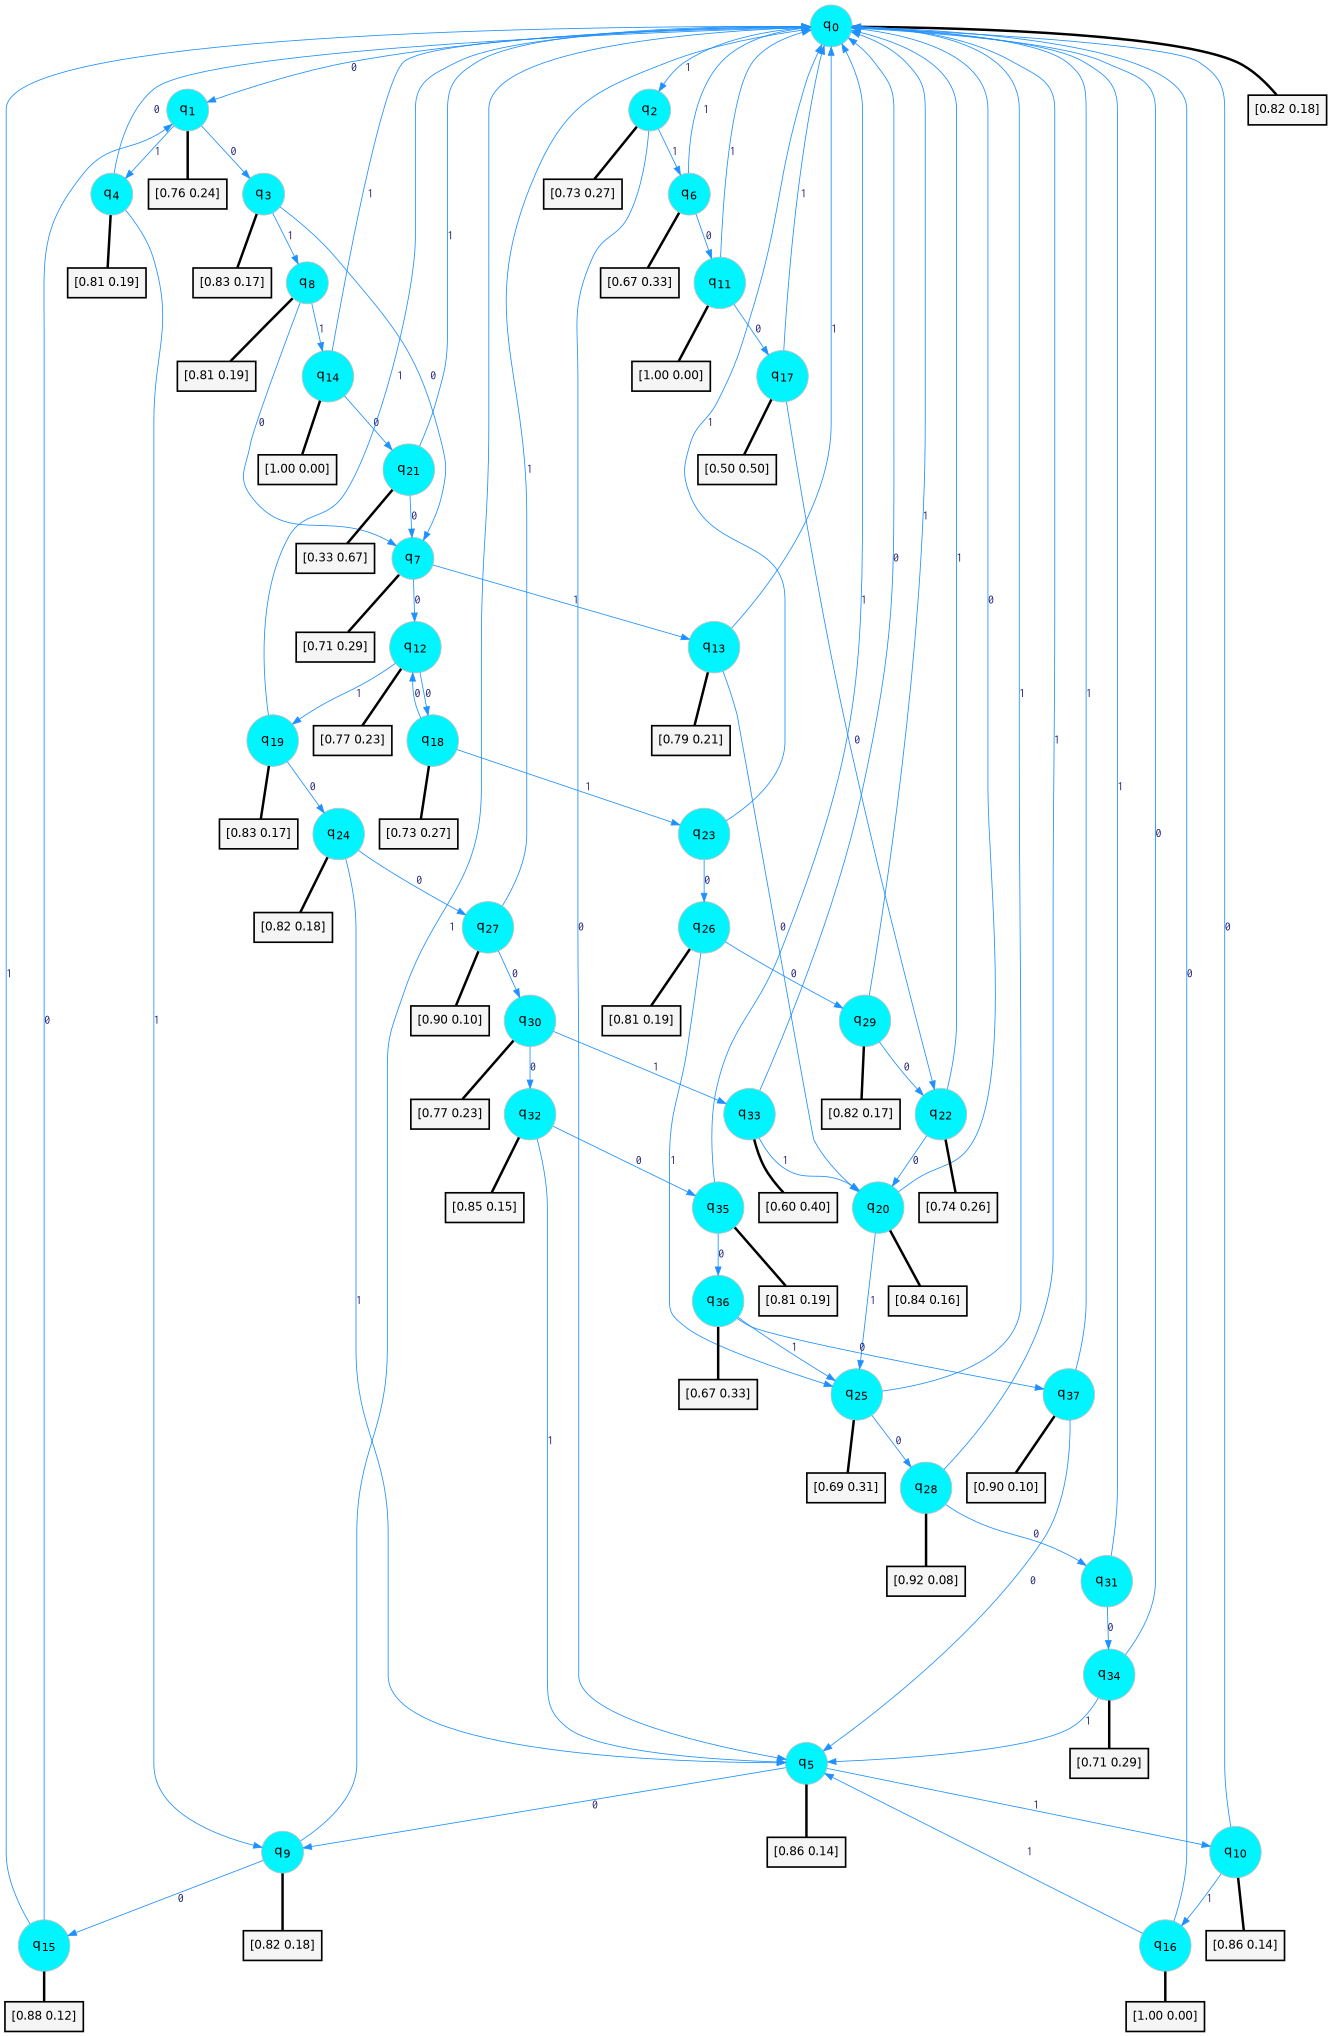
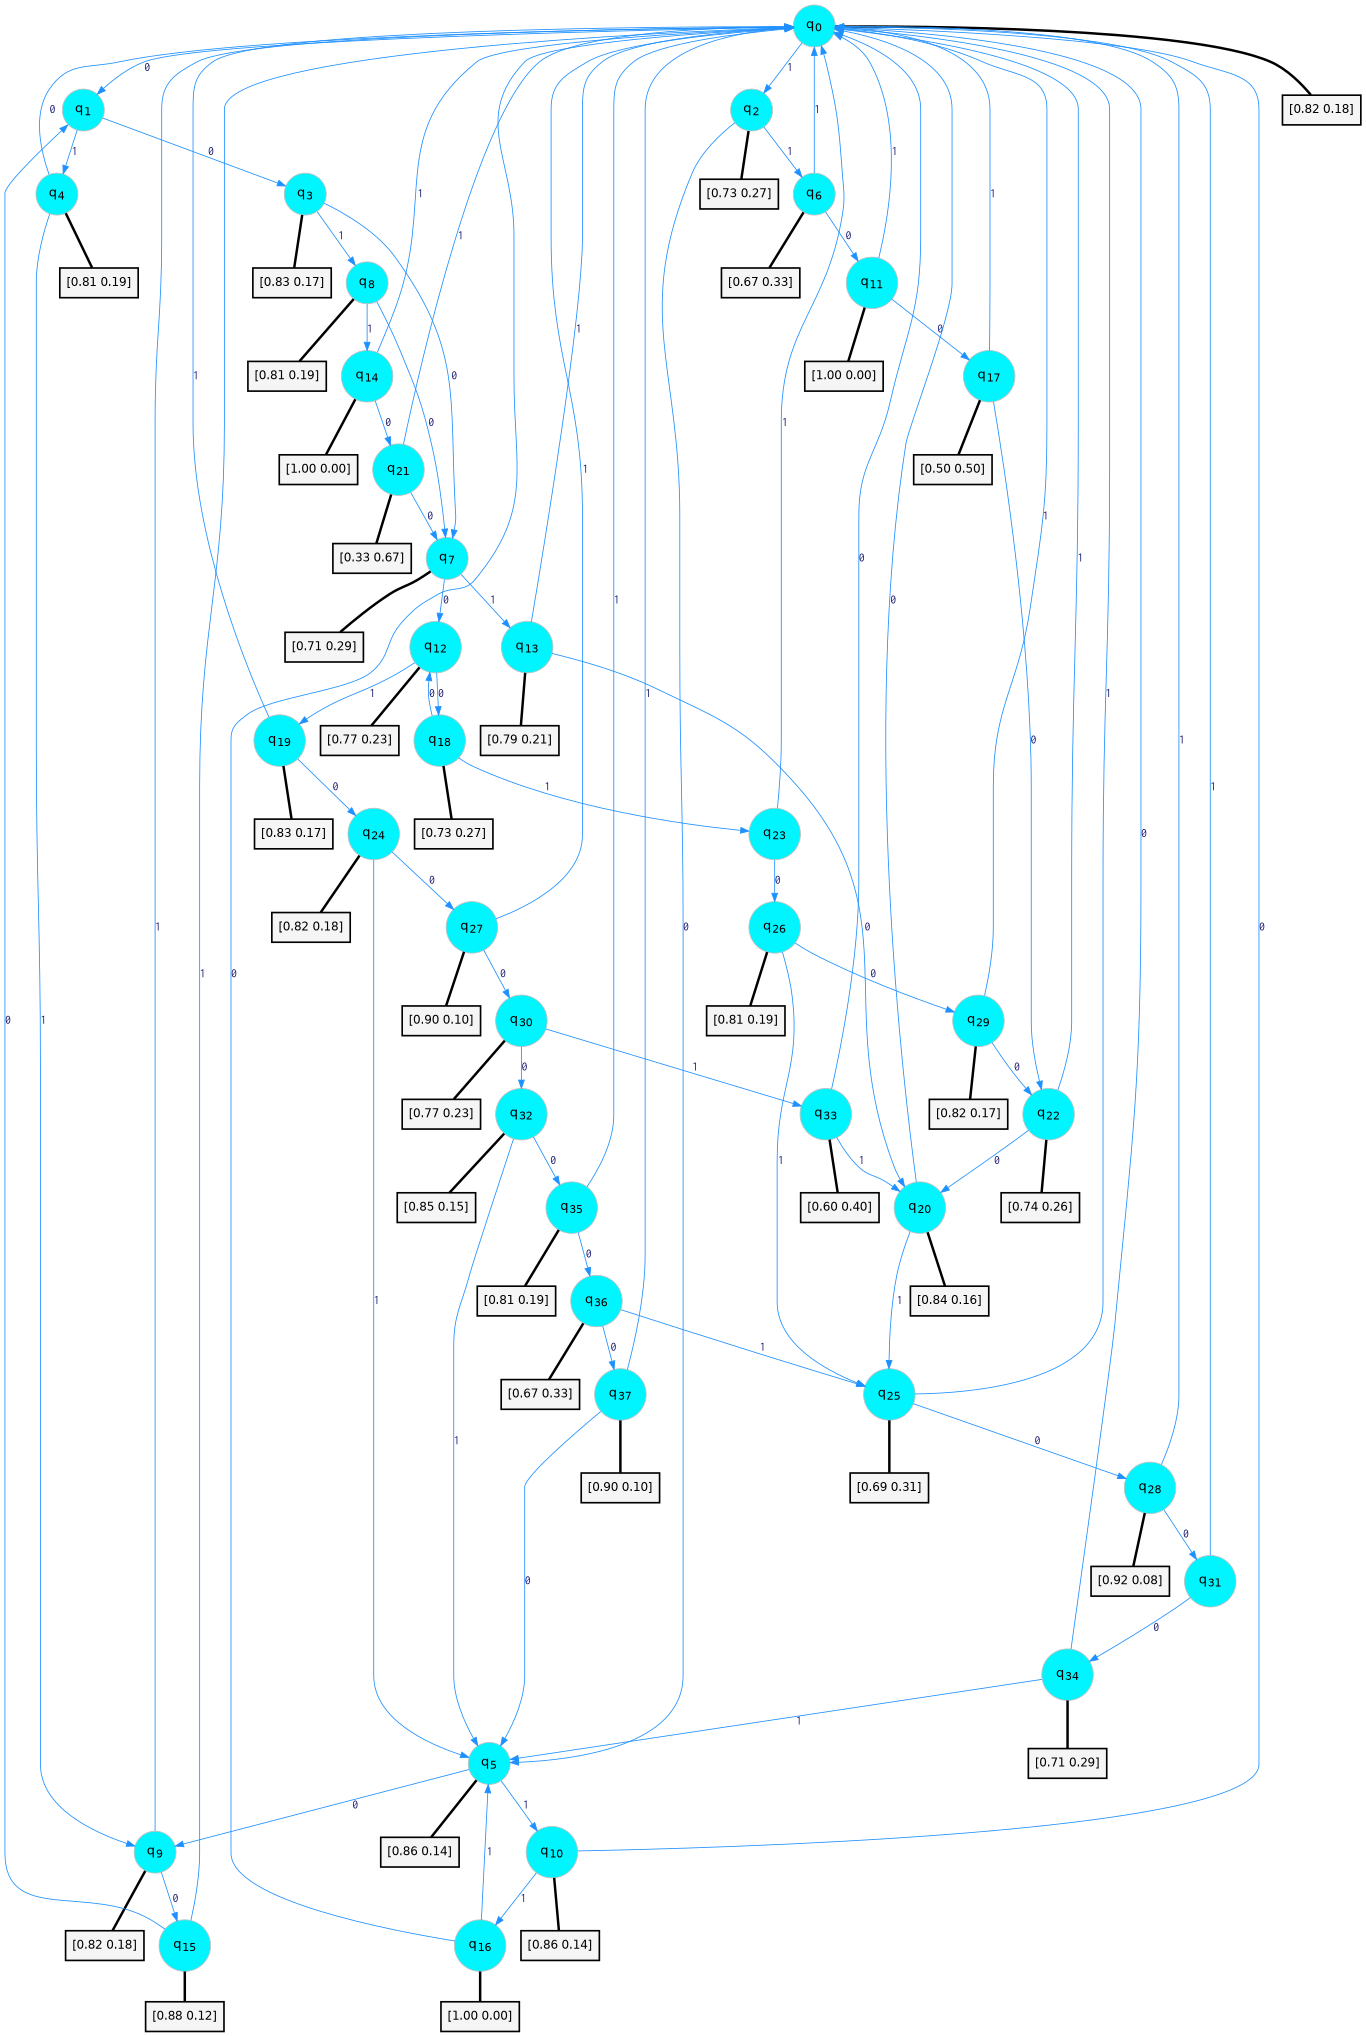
  digraph {
    rankdir=TD
    node [color=gray fillcolor=turquoise1 fontcolor=black fontname=Helvetica fontsize=16 fontweight=bold shape=circle style=filled]
    edge [arrowsize=1 color=dodgerblue1 fontcolor=midnightblue fontname=courier fontweight=bold penwidth=1 style=solid weight=20]
    n1 [label=<q<SUB>0</SUB>>]
    n2 [label=<q<SUB>1</SUB>>]
    n3 [label=<q<SUB>2</SUB>>]
    n4 [color=black fillcolor=whitesmoke fontsize=14 label="[0.82 0.18]" penwidth=2 shape=box]
    n5 [label=<q<SUB>3</SUB>>]
    n6 [label=<q<SUB>4</SUB>>]
-   n7 [color=black fillcolor=whitesmoke fontsize=14 label="[0.76 0.24]" penwidth=2 shape=box]
    n8 [label=<q<SUB>5</SUB>>]
    n9 [label=<q<SUB>6</SUB>>]
    n10 [color=black fillcolor=whitesmoke fontsize=14 label="[0.73 0.27]" penwidth=2 shape=box]
    n11 [label=<q<SUB>7</SUB>>]
    n12 [label=<q<SUB>8</SUB>>]
    n13 [color=black fillcolor=whitesmoke fontsize=14 label="[0.83 0.17]" penwidth=2 shape=box]
    n14 [label=<q<SUB>9</SUB>>]
    n15 [color=black fillcolor=whitesmoke fontsize=14 label="[0.81 0.19]" penwidth=2 shape=box]
    n16 [label=<q<SUB>10</SUB>>]
    n17 [color=black fillcolor=whitesmoke fontsize=14 label="[0.86 0.14]" penwidth=2 shape=box]
    n18 [label=<q<SUB>11</SUB>>]
    n19 [color=black fillcolor=whitesmoke fontsize=14 label="[0.67 0.33]" penwidth=2 shape=box]
    n20 [label=<q<SUB>12</SUB>>]
    n21 [label=<q<SUB>13</SUB>>]
    n22 [color=black fillcolor=whitesmoke fontsize=14 label="[0.71 0.29]" penwidth=2 shape=box]
    n23 [label=<q<SUB>14</SUB>>]
    n24 [color=black fillcolor=whitesmoke fontsize=14 label="[0.81 0.19]" penwidth=2 shape=box]
    n25 [label=<q<SUB>15</SUB>>]
    n26 [color=black fillcolor=whitesmoke fontsize=14 label="[0.82 0.18]" penwidth=2 shape=box]
    n27 [label=<q<SUB>16</SUB>>]
    n28 [color=black fillcolor=whitesmoke fontsize=14 label="[0.86 0.14]" penwidth=2 shape=box]
    n29 [label=<q<SUB>17</SUB>>]
    n30 [color=black fillcolor=whitesmoke fontsize=14 label="[1.00 0.00]" penwidth=2 shape=box]
    n31 [label=<q<SUB>18</SUB>>]
    n32 [label=<q<SUB>19</SUB>>]
    n33 [color=black fillcolor=whitesmoke fontsize=14 label="[0.77 0.23]" penwidth=2 shape=box]
    n34 [label=<q<SUB>20</SUB>>]
    n35 [color=black fillcolor=whitesmoke fontsize=14 label="[0.79 0.21]" penwidth=2 shape=box]
    n36 [label=<q<SUB>21</SUB>>]
    n37 [color=black fillcolor=whitesmoke fontsize=14 label="[1.00 0.00]" penwidth=2 shape=box]
    n38 [color=black fillcolor=whitesmoke fontsize=14 label="[0.88 0.12]" penwidth=2 shape=box]
    n39 [color=black fillcolor=whitesmoke fontsize=14 label="[1.00 0.00]" penwidth=2 shape=box]
    n40 [label=<q<SUB>22</SUB>>]
    n41 [color=black fillcolor=whitesmoke fontsize=14 label="[0.50 0.50]" penwidth=2 shape=box]
    n42 [label=<q<SUB>23</SUB>>]
    n43 [color=black fillcolor=whitesmoke fontsize=14 label="[0.73 0.27]" penwidth=2 shape=box]
    n44 [label=<q<SUB>24</SUB>>]
    n45 [color=black fillcolor=whitesmoke fontsize=14 label="[0.83 0.17]" penwidth=2 shape=box]
    n46 [label=<q<SUB>25</SUB>>]
    n47 [color=black fillcolor=whitesmoke fontsize=14 label="[0.84 0.16]" penwidth=2 shape=box]
    n48 [color=black fillcolor=whitesmoke fontsize=14 label="[0.33 0.67]" penwidth=2 shape=box]
    n49 [color=black fillcolor=whitesmoke fontsize=14 label="[0.74 0.26]" penwidth=2 shape=box]
    n50 [label=<q<SUB>26</SUB>>]
    n51 [label=<q<SUB>27</SUB>>]
    n52 [color=black fillcolor=whitesmoke fontsize=14 label="[0.82 0.18]" penwidth=2 shape=box]
    n53 [label=<q<SUB>28</SUB>>]
    n54 [color=black fillcolor=whitesmoke fontsize=14 label="[0.69 0.31]" penwidth=2 shape=box]
    n55 [label=<q<SUB>29</SUB>>]
    n56 [color=black fillcolor=whitesmoke fontsize=14 label="[0.81 0.19]" penwidth=2 shape=box]
    n57 [label=<q<SUB>30</SUB>>]
    n58 [color=black fillcolor=whitesmoke fontsize=14 label="[0.90 0.10]" penwidth=2 shape=box]
    n59 [label=<q<SUB>31</SUB>>]
    n60 [color=black fillcolor=whitesmoke fontsize=14 label="[0.92 0.08]" penwidth=2 shape=box]
    n61 [color=black fillcolor=whitesmoke fontsize=14 label="[0.82 0.17]" penwidth=2 shape=box]
    n62 [label=<q<SUB>32</SUB>>]
    n63 [label=<q<SUB>33</SUB>>]
    n64 [color=black fillcolor=whitesmoke fontsize=14 label="[0.77 0.23]" penwidth=2 shape=box]
    n65 [label=<q<SUB>34</SUB>>]
    n66 [label=<q<SUB>35</SUB>>]
    n67 [color=black fillcolor=whitesmoke fontsize=14 label="[0.85 0.15]" penwidth=2 shape=box]
    n68 [color=black fillcolor=whitesmoke fontsize=14 label="[0.60 0.40]" penwidth=2 shape=box]
    n69 [color=black fillcolor=whitesmoke fontsize=14 label="[0.71 0.29]" penwidth=2 shape=box]
    n70 [label=<q<SUB>36</SUB>>]
    n71 [color=black fillcolor=whitesmoke fontsize=14 label="[0.81 0.19]" penwidth=2 shape=box]
    n72 [label=<q<SUB>37</SUB>>]
    n73 [color=black fillcolor=whitesmoke fontsize=14 label="[0.67 0.33]" penwidth=2 shape=box]
    n74 [color=black fillcolor=whitesmoke fontsize=14 label="[0.90 0.10]" penwidth=2 shape=box]
    n1 -> n2 [label=0]
    n1 -> n3 [label=1]
    n1 -> n4 [arrowhead=none color=black penwidth=3]
    n2 -> n5 [label=0]
    n2 -> n6 [label=1]
-   n2 -> n7 [arrowhead=none color=black penwidth=3]
    n3 -> n8 [label=0]
    n3 -> n9 [label=1]
    n3 -> n10 [arrowhead=none color=black penwidth=3]
    n5 -> n11 [label=0]
    n5 -> n12 [label=1]
    n5 -> n13 [arrowhead=none color=black penwidth=3]
    n6 -> n1 [label=0]
    n6 -> n14 [label=1]
    n6 -> n15 [arrowhead=none color=black penwidth=3]
    n8 -> n14 [label=0]
    n8 -> n16 [label=1]
    n8 -> n17 [arrowhead=none color=black penwidth=3]
    n9 -> n1 [label=1]
    n9 -> n18 [label=0]
    n9 -> n19 [arrowhead=none color=black penwidth=3]
    n11 -> n20 [label=0]
    n11 -> n21 [label=1]
    n11 -> n22 [arrowhead=none color=black penwidth=3]
    n12 -> n11 [label=0]
    n12 -> n23 [label=1]
    n12 -> n24 [arrowhead=none color=black penwidth=3]
    n14 -> n1 [label=1]
    n14 -> n25 [label=0]
    n14 -> n26 [arrowhead=none color=black penwidth=3]
    n16 -> n1 [label=0]
    n16 -> n27 [label=1]
    n16 -> n28 [arrowhead=none color=black penwidth=3]
    n18 -> n1 [label=1]
    n18 -> n29 [label=0]
    n18 -> n30 [arrowhead=none color=black penwidth=3]
    n20 -> n31 [label=0]
    n20 -> n32 [label=1]
    n20 -> n33 [arrowhead=none color=black penwidth=3]
    n21 -> n1 [label=1]
    n21 -> n34 [label=0]
    n21 -> n35 [arrowhead=none color=black penwidth=3]
    n23 -> n1 [label=1]
    n23 -> n36 [label=0]
    n23 -> n37 [arrowhead=none color=black penwidth=3]
    n25 -> n1 [label=1]
    n25 -> n2 [label=0]
    n25 -> n38 [arrowhead=none color=black penwidth=3]
    n27 -> n1 [label=0]
    n27 -> n8 [label=1]
    n27 -> n39 [arrowhead=none color=black penwidth=3]
    n29 -> n1 [label=1]
    n29 -> n40 [label=0]
    n29 -> n41 [arrowhead=none color=black penwidth=3]
    n31 -> n20 [label=0]
    n31 -> n42 [label=1]
    n31 -> n43 [arrowhead=none color=black penwidth=3]
    n32 -> n1 [label=1]
    n32 -> n44 [label=0]
    n32 -> n45 [arrowhead=none color=black penwidth=3]
    n34 -> n1 [label=0]
    n34 -> n46 [label=1]
    n34 -> n47 [arrowhead=none color=black penwidth=3]
    n36 -> n1 [label=1]
    n36 -> n11 [label=0]
    n36 -> n48 [arrowhead=none color=black penwidth=3]
    n40 -> n1 [label=1]
    n40 -> n34 [label=0]
    n40 -> n49 [arrowhead=none color=black penwidth=3]
    n42 -> n1 [label=1]
    n42 -> n50 [label=0]
    n44 -> n8 [label=1]
    n44 -> n51 [label=0]
    n44 -> n52 [arrowhead=none color=black penwidth=3]
    n46 -> n1 [label=1]
    n46 -> n53 [label=0]
    n46 -> n54 [arrowhead=none color=black penwidth=3]
    n50 -> n46 [label=1]
    n50 -> n55 [label=0]
    n50 -> n56 [arrowhead=none color=black penwidth=3]
    n51 -> n1 [label=1]
    n51 -> n57 [label=0]
    n51 -> n58 [arrowhead=none color=black penwidth=3]
    n53 -> n1 [label=1]
    n53 -> n59 [label=0]
    n53 -> n60 [arrowhead=none color=black penwidth=3]
    n55 -> n1 [label=1]
    n55 -> n40 [label=0]
    n55 -> n61 [arrowhead=none color=black penwidth=3]
    n57 -> n62 [label=0]
    n57 -> n63 [label=1]
    n57 -> n64 [arrowhead=none color=black penwidth=3]
    n59 -> n1 [label=1]
    n59 -> n65 [label=0]
    n62 -> n8 [label=1]
    n62 -> n66 [label=0]
    n62 -> n67 [arrowhead=none color=black penwidth=3]
    n63 -> n1 [label=0]
    n63 -> n34 [label=1]
    n63 -> n68 [arrowhead=none color=black penwidth=3]
    n65 -> n1 [label=0]
    n65 -> n8 [label=1]
    n65 -> n69 [arrowhead=none color=black penwidth=3]
    n66 -> n1 [label=1]
    n66 -> n70 [label=0]
    n66 -> n71 [arrowhead=none color=black penwidth=3]
    n70 -> n46 [label=1]
    n70 -> n72 [label=0]
    n70 -> n73 [arrowhead=none color=black penwidth=3]
    n72 -> n1 [label=1]
    n72 -> n8 [label=0]
    n72 -> n74 [arrowhead=none color=black penwidth=3]
  }
